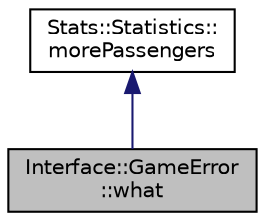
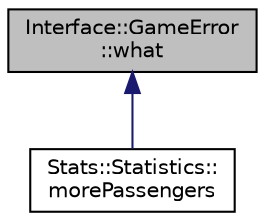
  digraph {
    rankdir=TB
    node [color=black fontname=Helvetica fontsize=10 shape=record style=filled]
    n1 [fillcolor=grey75 fontcolor=black height=0.2 label="Interface::GameError\l::what" width=0.4]
    n2 [fillcolor=white height=0.2 label="Stats::Statistics::\lmorePassengers" width=0.4]
-   n2 -> n1 [color=midnightblue dir=back fontname=Helvetica fontsize=10 labelfontname=Helvetica labelfontsize=10 style=solid]
+   n1 -> n2 [color=midnightblue dir=back fontname=Helvetica fontsize=10 labelfontname=Helvetica labelfontsize=10 style=solid]
  }
